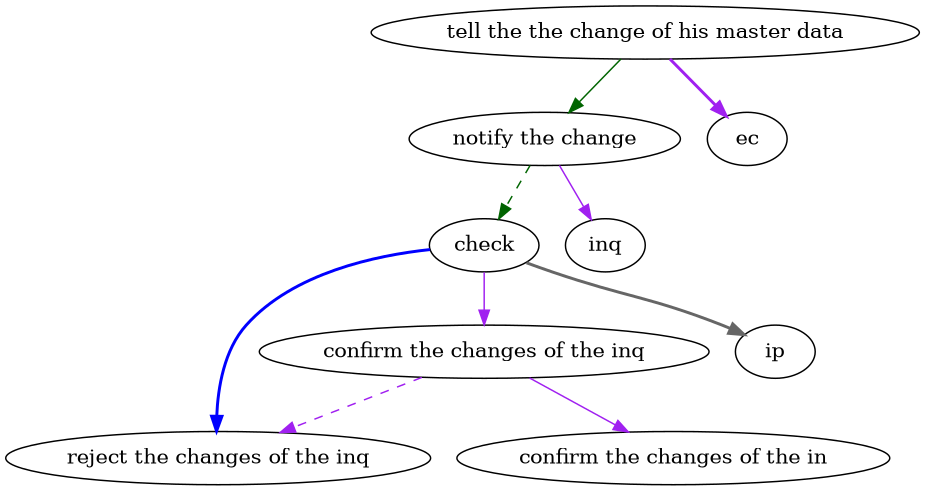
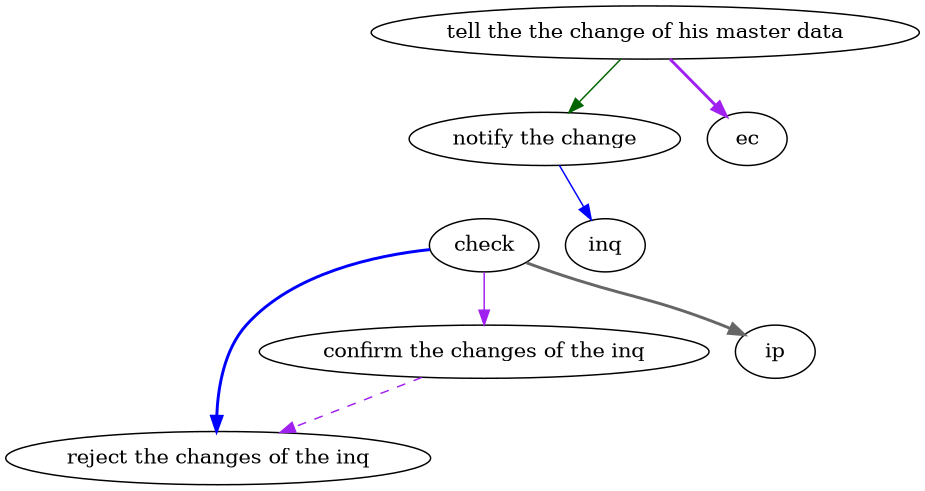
  strict digraph {
    edge [attrs="{'type': 'flow', 'label': 'flow'}" color=purple style=solid]
    n1 [attrs="{'type': 'Activity', 'label': 'tell about the change of his master data'}" label="tell the the change of his master data"]
    "notify the change" [attrs="{'type': 'Activity', 'label': 'notify the change'}"]
    ec [attrs="{'type': 'Actor', 'label': 'ec'}"]
    check [attrs="{'type': 'Activity', 'label': 'check'}"]
    inq [attrs="{'type': 'Actor', 'label': 'inq'}"]
    "confirm the changes of the inq" [attrs="{'type': 'Activity', 'label': 'confirm the changes of the inq'}"]
    "reject the changes of the inq" [attrs="{'type': 'Activity', 'label': 'reject the changes of the inq'}"]
    ip [attrs="{'type': 'Actor', 'label': 'ip'}"]
-   "confirm the changes of the in" [attrs="{'type': 'Actor', 'label': 'confirm the changes of the in'}"]
    n1 -> "notify the change" [color=darkgreen]
    n1 -> ec [attrs="{'type': 'actor performer', 'label': 'actor performer'}" style=bold]
-   "notify the change" -> check [color=darkgreen style=dashed]
-   "notify the change" -> inq [attrs="{'type': 'actor performer', 'label': 'actor performer'}"]
+   "notify the change" -> inq [attrs="{'type': 'actor performer', 'label': 'actor performer'}" color=blue]
    check -> "confirm the changes of the inq"
    check -> "reject the changes of the inq" [color=blue style=bold]
    check -> ip [attrs="{'type': 'actor performer', 'label': 'actor performer'}" color=gray40 style=bold]
    "confirm the changes of the inq" -> "reject the changes of the inq" [style=dashed]
-   "confirm the changes of the inq" -> "confirm the changes of the in" [attrs="{'type': 'actor performer', 'label': 'actor performer'}"]
  }
